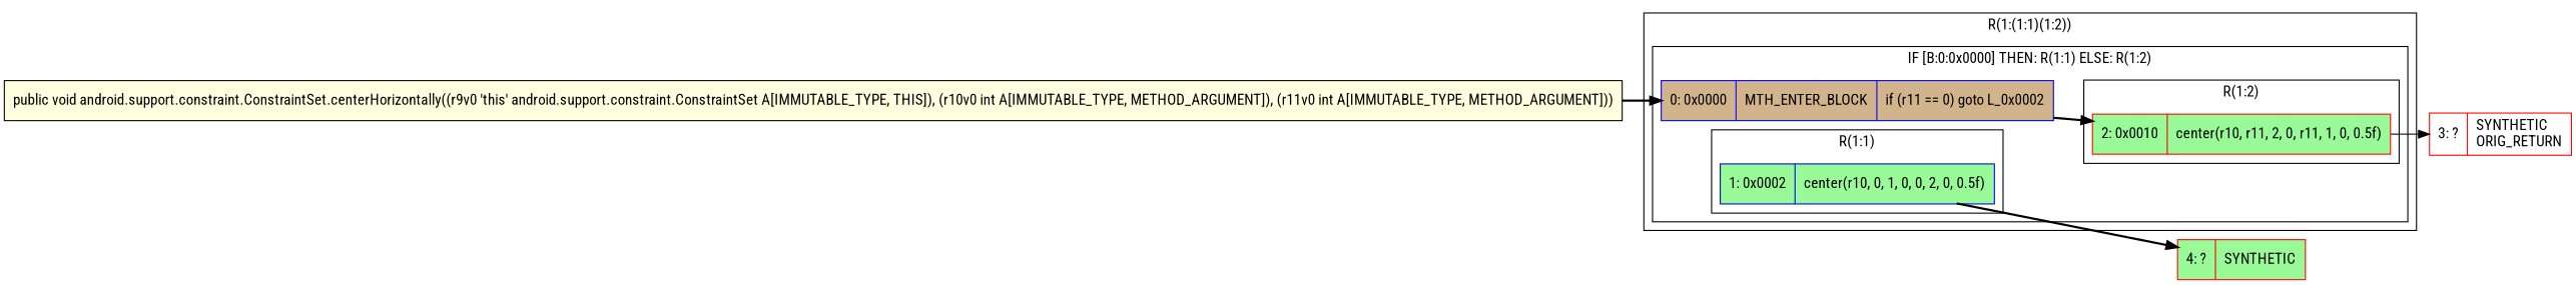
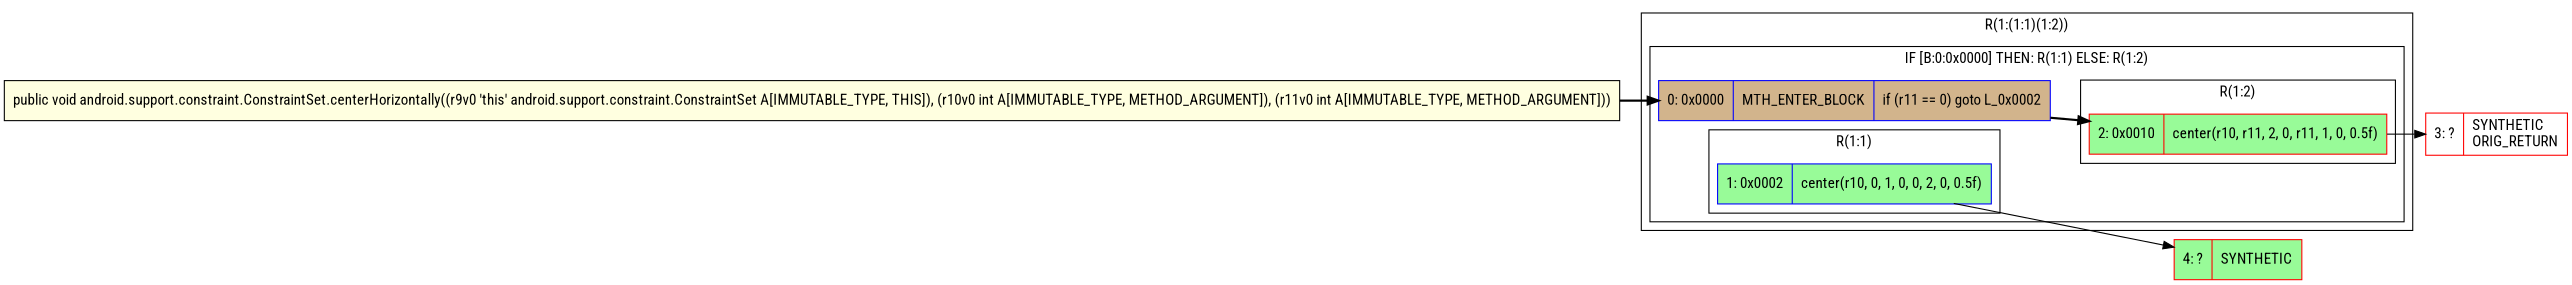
  digraph {
    fontname="Roboto Condensed"
    rankdir=LR
    node [color=red fillcolor=palegreen fontname="Roboto Condensed" shape=record style=filled]
    edge [fontname="Roboto Condensed" style=solid]
    n1 [color=blue label="{1\:\ 0x0002|center(r10, 0, 1, 0, 0, 2, 0, 0.5f)\l}"]
    n2 [label="{2\:\ 0x0010|center(r10, r11, 2, 0, r11, 1, 0, 0.5f)\l}"]
    n3 [color=blue fillcolor=tan label="{0\:\ 0x0000|MTH_ENTER_BLOCK\l|if (r11 == 0) goto L_0x0002\l}"]
    n4 [label="{4\:\ ?|SYNTHETIC\l}"]
    n5 [fillcolor=white label="{3\:\ ?|SYNTHETIC\lORIG_RETURN\l}"]
    n6 [fillcolor=lightyellow label="{public void android.support.constraint.ConstraintSet.centerHorizontally((r9v0 'this' android.support.constraint.ConstraintSet A[IMMUTABLE_TYPE, THIS]), (r10v0 int A[IMMUTABLE_TYPE, METHOD_ARGUMENT]), (r11v0 int A[IMMUTABLE_TYPE, METHOD_ARGUMENT])) }" color=""]
    subgraph cluster_1 {
      label="R(1:(1:1)(1:2))"
      subgraph cluster_2 {
        label="IF [B:0:0x0000] THEN: R(1:1) ELSE: R(1:2)"
        n3
        subgraph cluster_3 {
          label="R(1:1)"
          n1
        }
        subgraph cluster_4 {
          label="R(1:2)"
          n2
        }
      }
    }
-   n1 -> n4 [style=bold]
+   n1 -> n4
    n2 -> n5
    n3 -> n2 [style=bold]
    n6 -> n3 [style=bold]
  }
